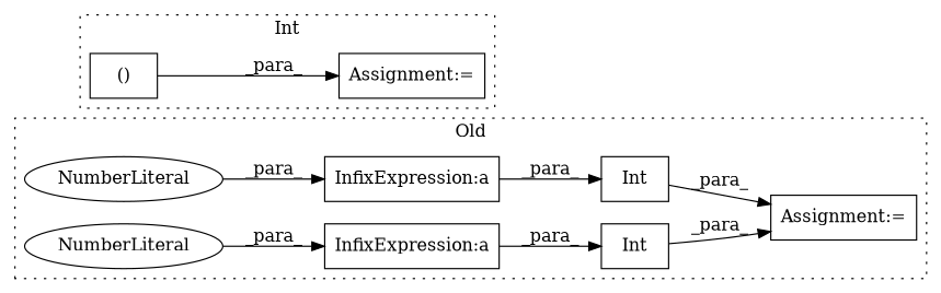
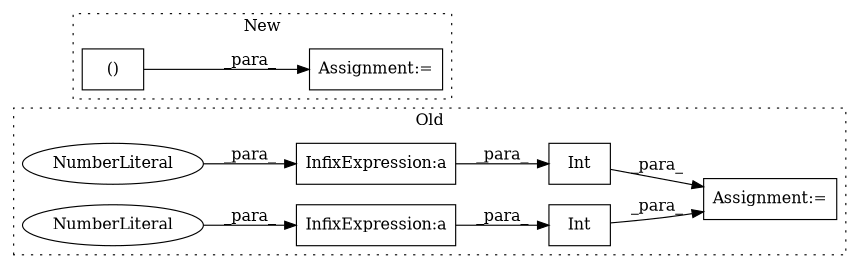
  digraph {
    rankdir=LR
    node [a=32 l=1 shape=box]
    n1 [l="4,1" label=Int s="695,724"]
    n2 [a=7 l=6 label="Assignment:=" s=646]
    n3 [a=27 l=3 label="InfixExpression:a" s=720]
    n4 [l="4,1" label=Int s="652,681"]
    n5 [a=27 l=3 label="InfixExpression:a" s=672]
    n6 [a=34 label=NumberLiteral s=723 shape=ellipse]
    n7 [a=34 label=NumberLiteral s=675 shape=ellipse]
    n8 [a=106 l=25 label="()" s=932]
    n9 [a=7 label="Assignment:=" s=914]
    subgraph cluster_1 {
      label=Old
      style=dotted
      n1
      n2
      n3
      n4
      n5
      n6
      n7
    }
    subgraph cluster_2 {
-     label=Int
+     label=New
      style=dotted
      n8
      n9
    }
    n1 -> n2 [label=_para_]
    n3 -> n1 [label=_para_]
    n4 -> n2 [label=_para_]
    n5 -> n4 [label=_para_]
    n6 -> n3 [label=_para_]
    n7 -> n5 [label=_para_]
    n8 -> n9 [label=_para_]
  }
